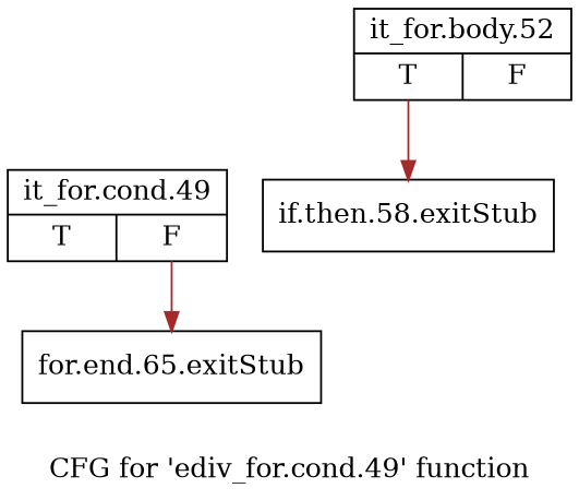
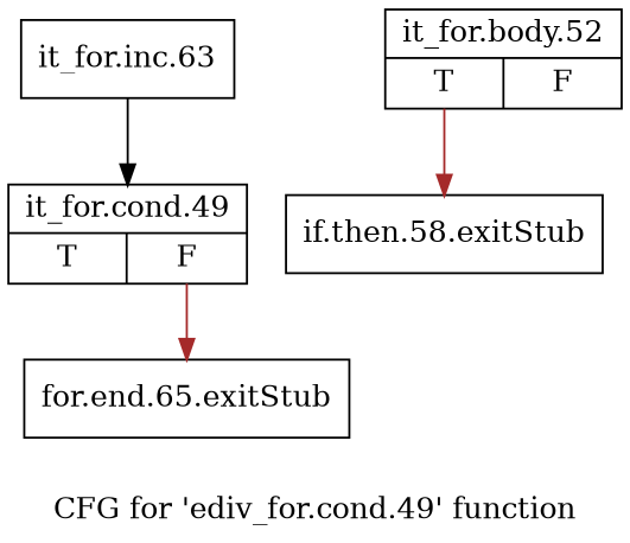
  digraph {
    label="CFG for 'ediv_for.cond.49' function"
    node [shape=record]
    edge [color=brown]
    n1 [label="{it_for.cond.49|{<s0>T|<s1>F}}"]
    n2 [label="{for.end.65.exitStub}"]
    n3 [label="{it_for.body.52|{<s0>T|<s1>F}}"]
    n4 [label="{if.then.58.exitStub}"]
+   n5 [label="{it_for.inc.63}"]
    n1 -> n2 [tailport=s1]
    n3 -> n4 [tailport=s0]
+   n5 -> n1 [color=black]
  }
